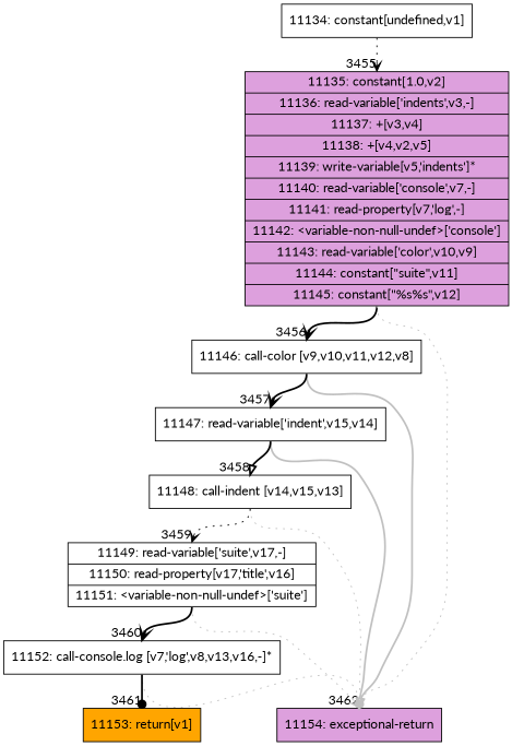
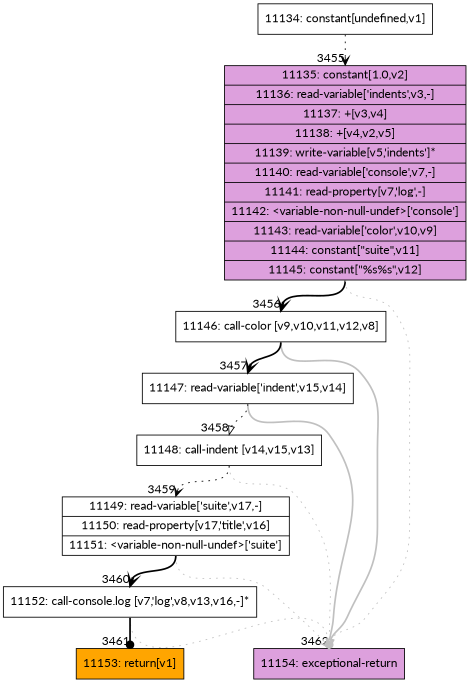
  digraph {
    fontname=Lato
    rankdir=TD
    node [fillcolor=white fontname=Lato shape=record style=filled]
    edge [arrowhead=vee fontname=Lato headport=n style=bold tailport=s]
    n1 [label="{11134: constant[undefined,v1]}"]
    n2 [fillcolor=plum label="{11135: constant[1.0,v2]|11136: read-variable['indents',v3,-]|11137: +[v3,v4]|11138: +[v4,v2,v5]|11139: write-variable[v5,'indents']*|11140: read-variable['console',v7,-]|11141: read-property[v7,'log',-]|11142: \<variable-non-null-undef\>['console']|11143: read-variable['color',v10,v9]|11144: constant[\"suite\",v11]|11145: constant[\"%s%s\",v12]}"]
    n3 [label="{11146: call-color [v9,v10,v11,v12,v8]}"]
    n4 [fillcolor=plum label="{11154: exceptional-return}"]
    n5 [label="{11147: read-variable['indent',v15,v14]}"]
    n6 [label="{11148: call-indent [v14,v15,v13]}"]
    n7 [label="{11149: read-variable['suite',v17,-]|11150: read-property[v17,'title',v16]|11151: \<variable-non-null-undef\>['suite']}"]
    n8 [label="{11152: call-console.log [v7,'log',v8,v13,v16,-]*}"]
    n9 [fillcolor=orange label="{11153: return[v1]}"]
    n1 -> n2 [headlabel="      3455" style=dotted]
    n2 -> n3 [headlabel="      3456"]
    n2 -> n4 [arrowhead=dot color=gray headlabel="      3462" style=dotted]
    n3 -> n4 [arrowhead=onormal color=gray]
    n3 -> n5 [headlabel="      3457"]
    n5 -> n4 [arrowhead=onormal color=gray]
-   n5 -> n6 [arrowhead=onormal headlabel="      3458"]
+   n5 -> n6 [arrowhead=onormal headlabel="      3458" style=dotted]
    n6 -> n4 [arrowhead=onormal color=gray style=dotted]
    n6 -> n7 [headlabel="      3459" style=dotted]
    n7 -> n4 [color=gray style=dotted]
    n7 -> n8 [headlabel="      3460"]
    n8 -> n4 [arrowhead=dot color=gray style=dotted]
    n8 -> n9 [arrowhead=dot headlabel="      3461"]
  }
